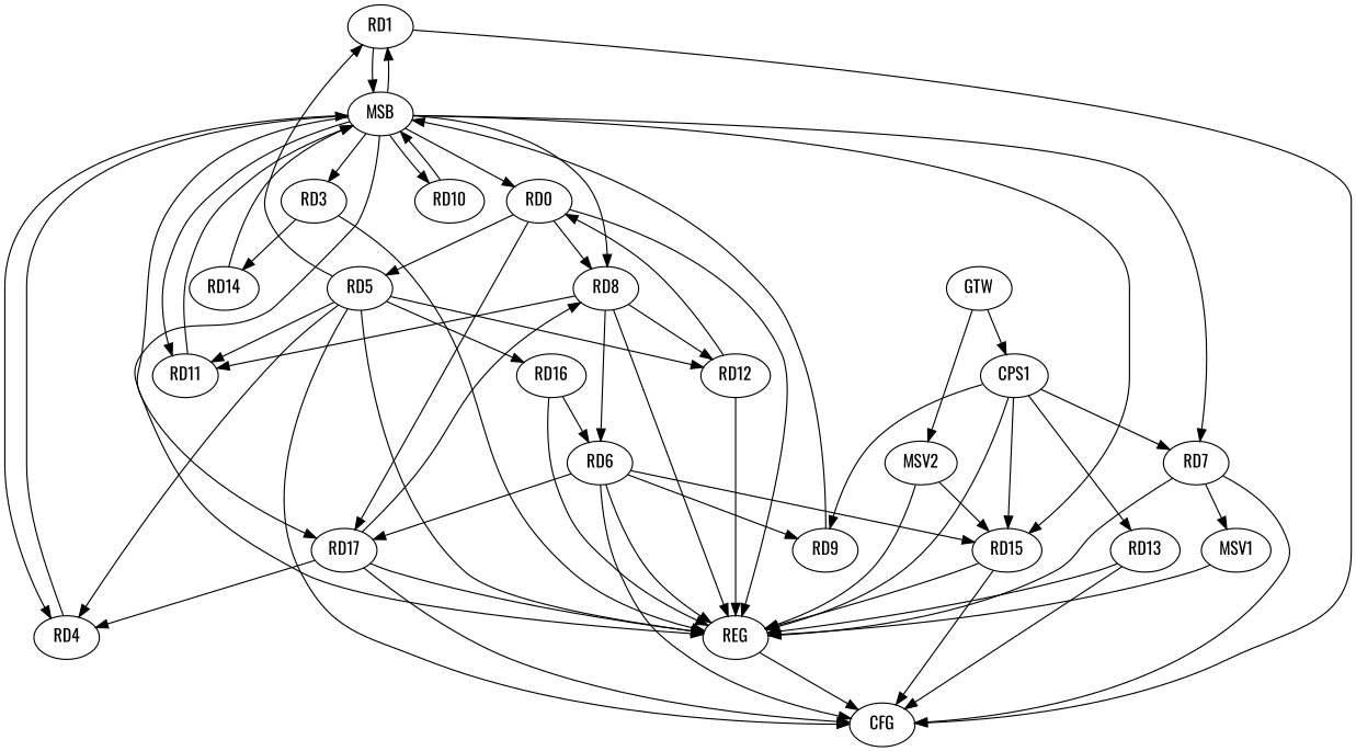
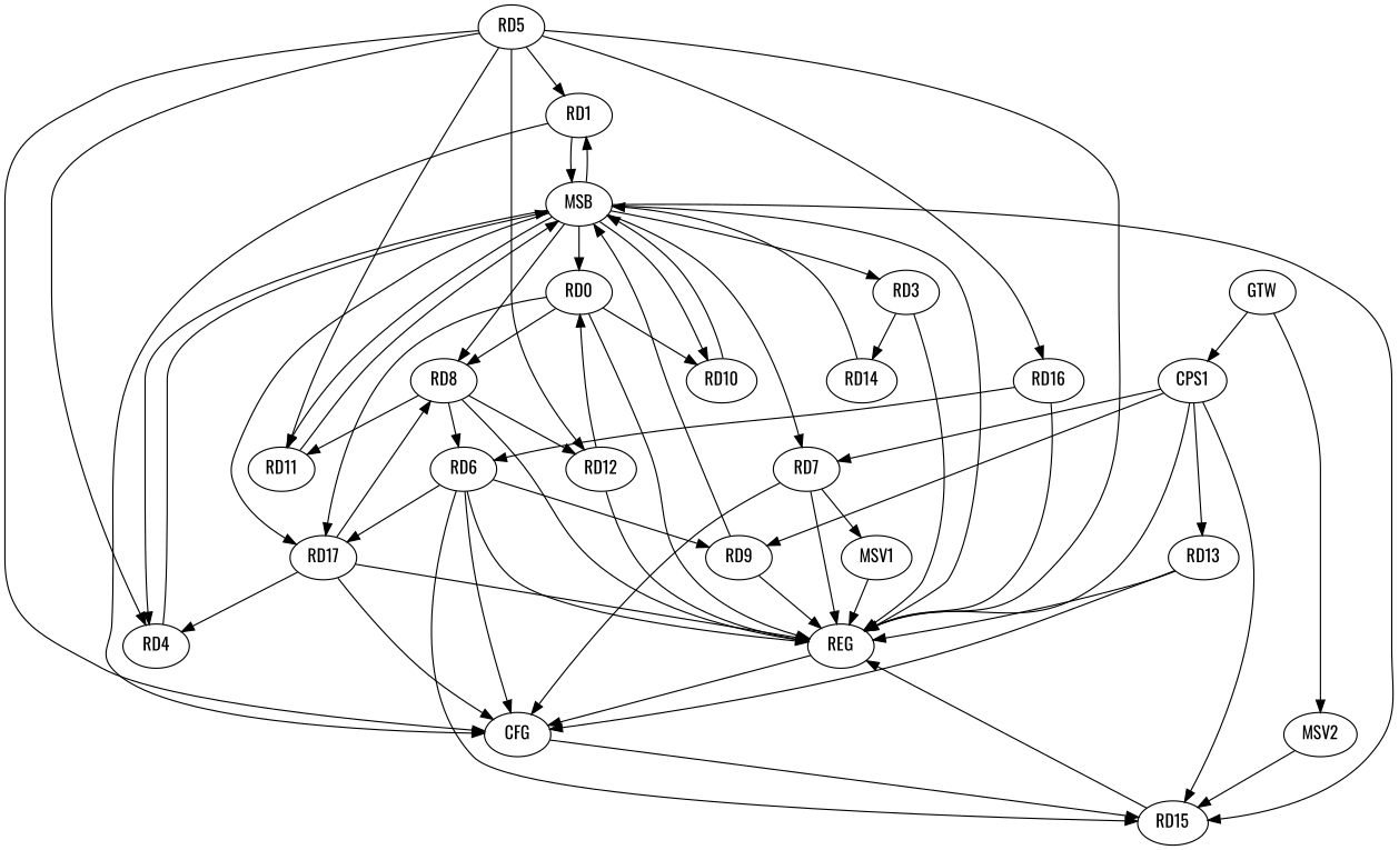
  strict digraph {
    fontname=Oswald
    node [fontname=Oswald]
    edge [fontname=Oswald]
    n1 [label=RD1]
    n2 [label=MSB]
    n3 [label=CFG]
    n4 [label=RD0]
    n5 [label=RD8]
    n6 [label=RD17]
    n7 [label=REG]
    n8 [label=RD3]
    n9 [label=RD4]
    n10 [label=RD11]
    n11 [label=RD15]
    n12 [label=RD7]
    n13 [label=RD10]
    n14 [label=RD5]
    n15 [label=RD12]
    n16 [label=RD16]
    n17 [label=RD6]
    n18 [label=RD14]
    n19 [label=RD9]
    n20 [label=MSV1]
    n21 [label=RD13]
    n22 [label=CPS1]
    n23 [label=GTW]
    n24 [label=MSV2]
    n1 -> n2
    n1 -> n3
    n2 -> n1
    n2 -> n4
    n2 -> n5
    n2 -> n6
    n2 -> n7
    n2 -> n8
    n2 -> n9
    n2 -> n10
    n2 -> n11
    n2 -> n12
    n2 -> n13
    n4 -> n5
    n4 -> n6
    n4 -> n7
-   n4 -> n14
+   n4 -> n13
    n5 -> n7
    n5 -> n10
    n5 -> n15
    n5 -> n17
    n6 -> n3
    n6 -> n5
    n6 -> n7
    n6 -> n9
    n7 -> n3
    n8 -> n7
    n8 -> n18
    n9 -> n2
    n10 -> n2
-   n11 -> n3
+   n3 -> n11
    n11 -> n7
    n12 -> n3
    n12 -> n7
    n12 -> n20
    n13 -> n2
    n14 -> n1
    n14 -> n3
    n14 -> n7
    n14 -> n9
    n14 -> n10
    n14 -> n15
    n14 -> n16
    n15 -> n4
    n15 -> n7
    n16 -> n7
    n16 -> n17
    n17 -> n3
    n17 -> n6
    n17 -> n7
    n17 -> n11
    n17 -> n19
    n18 -> n2
    n19 -> n2
    n20 -> n7
    n21 -> n3
    n21 -> n7
    n22 -> n7
    n22 -> n11
    n22 -> n12
    n22 -> n19
    n22 -> n21
    n23 -> n22
    n23 -> n24
-   n24 -> n7
+   n19 -> n7
    n24 -> n11
  }
